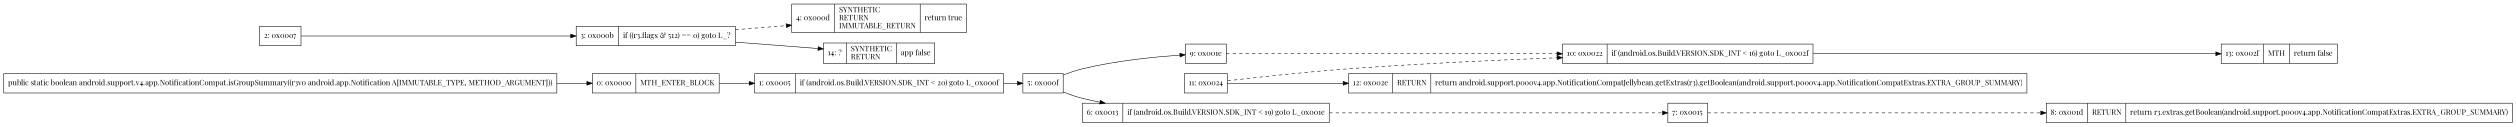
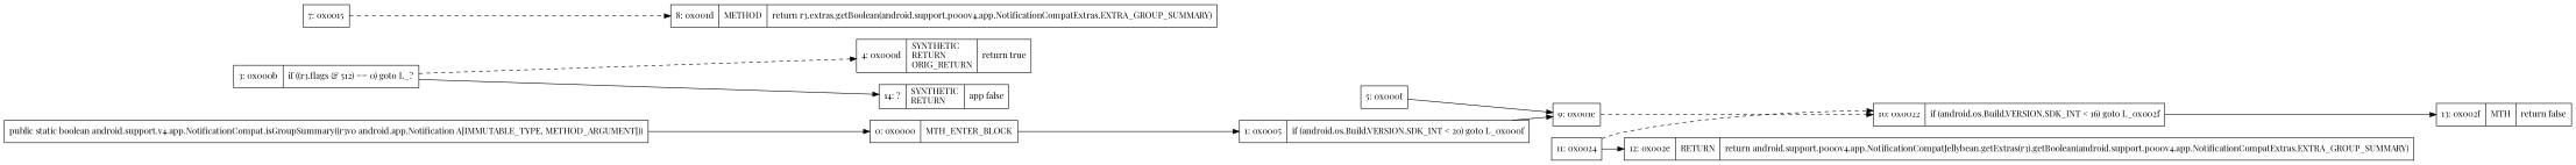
  digraph {
    fontname="Playfair Display"
    rankdir=LR
    node [fontname="Playfair Display" shape=record]
    edge [fontname="Playfair Display"]
    n1 [label="{0\:\ 0x0000|MTH_ENTER_BLOCK\l}"]
    n2 [label="{1\:\ 0x0005|if (android.os.Build.VERSION.SDK_INT \< 20) goto L_0x000f\l}"]
    n3 [label="{5\:\ 0x000f}"]
-   n4 [label="{2\:\ 0x0007}"]
    n5 [label="{3\:\ 0x000b|if ((r3.flags & 512) == 0) goto L_?\l}"]
-   n6 [label="{6\:\ 0x0013|if (android.os.Build.VERSION.SDK_INT \< 19) goto L_0x001e\l}"]
    n7 [label="{9\:\ 0x001e}"]
-   n8 [label="{4\:\ 0x000d|SYNTHETIC\lRETURN\lIMMUTABLE_RETURN\l|return true\l}"]
+   n8 [label="{4\:\ 0x000d|SYNTHETIC\lRETURN\lORIG_RETURN\l|return true\l}"]
    n9 [label="{14\:\ ?|SYNTHETIC\lRETURN\l|app false\l}"]
    n10 [label="{7\:\ 0x0015}"]
-   n11 [label="{8\:\ 0x001d|RETURN\l|return r3.extras.getBoolean(android.support.p000v4.app.NotificationCompatExtras.EXTRA_GROUP_SUMMARY)\l}"]
+   n11 [label="{8\:\ 0x001d|METHOD\l|return r3.extras.getBoolean(android.support.p000v4.app.NotificationCompatExtras.EXTRA_GROUP_SUMMARY)\l}"]
    n12 [label="{10\:\ 0x0022|if (android.os.Build.VERSION.SDK_INT \< 16) goto L_0x002f\l}"]
    n13 [label="{13\:\ 0x002f|MTH\l|return false\l}"]
    n14 [label="{11\:\ 0x0024}"]
    n15 [label="{12\:\ 0x002e|RETURN\l|return android.support.p000v4.app.NotificationCompatJellybean.getExtras(r3).getBoolean(android.support.p000v4.app.NotificationCompatExtras.EXTRA_GROUP_SUMMARY)\l}"]
    n16 [label="{public static boolean android.support.v4.app.NotificationCompat.isGroupSummary((r3v0 android.app.Notification A[IMMUTABLE_TYPE, METHOD_ARGUMENT])) }"]
    n1 -> n2
-   n2 -> n3
-   n3 -> n6
+   n2 -> n7
    n3 -> n7
-   n4 -> n5
    n5 -> n8 [style=dashed]
    n5 -> n9
-   n6 -> n10 [style=dashed]
    n7 -> n12 [style=dashed]
    n10 -> n11 [style=dashed]
    n12 -> n13
    n14 -> n12 [style=dashed]
    n14 -> n15
    n16 -> n1
  }
